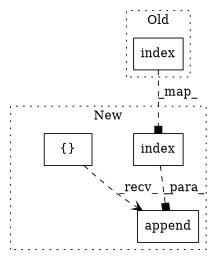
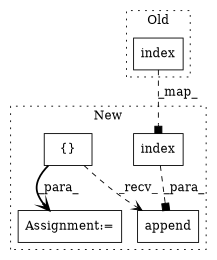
  digraph {
    node [a=32 l="6,1" shape=box]
    edge [style=dashed arrowhead=box]
    n1 [label=index s="2501,2511"]
    n2 [l="7,1" label=append s="2482,2512"]
    n3 [a=4 l=2 label="{}" s=1848]
+   n4 [a=7 l=1 label="Assignment:=" s=2610]
    n5 [label=index s="2514,2524"]
    subgraph cluster_1 {
      label=New
      style=dotted
      n1
      n2
      n3
+     n4
    }
    subgraph cluster_2 {
      label=Old
      style=dotted
      n5
    }
    n1 -> n2 [label=_para_]
    n3 -> n2 [label=_recv_ arrowhead=vee]
+   n3 -> n4 [label=_para_ style=bold arrowhead=vee]
    n5 -> n1 [label=_map_]
  }
